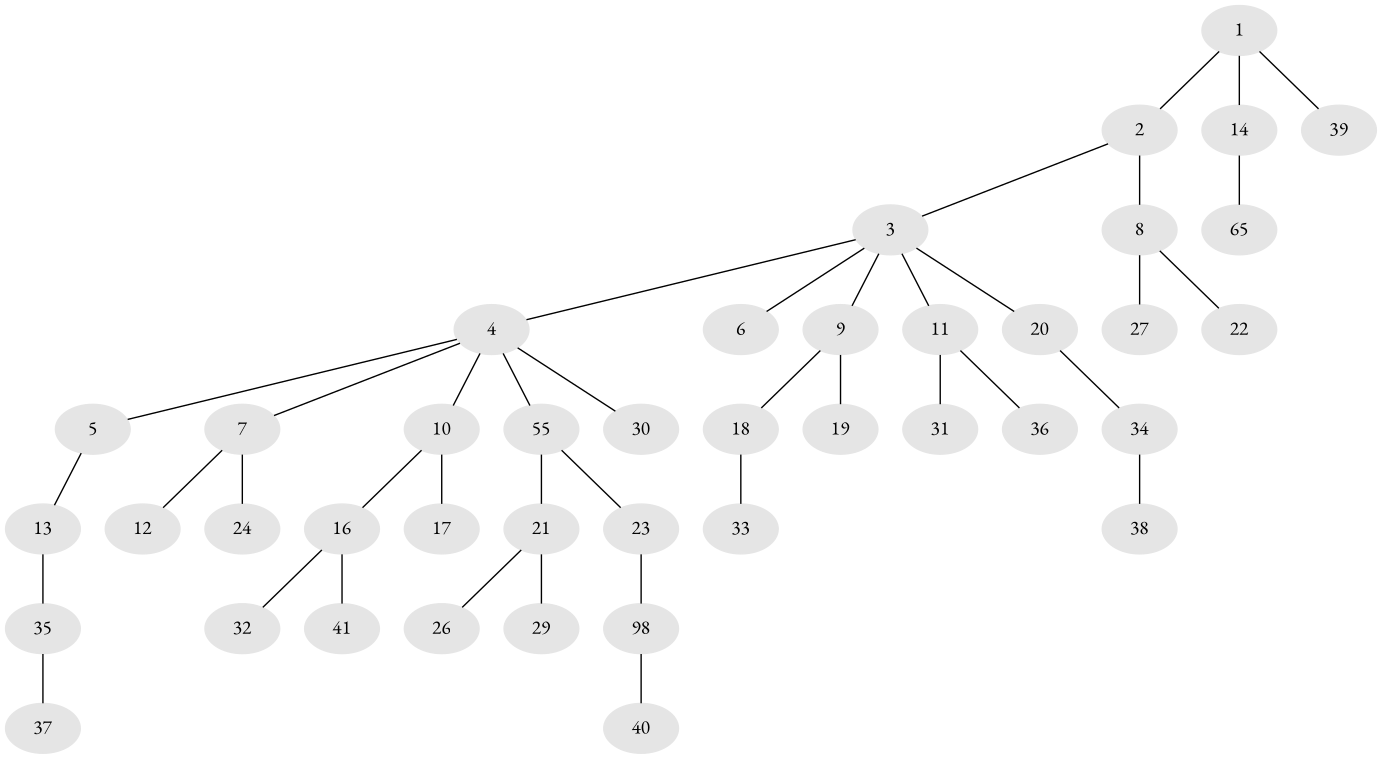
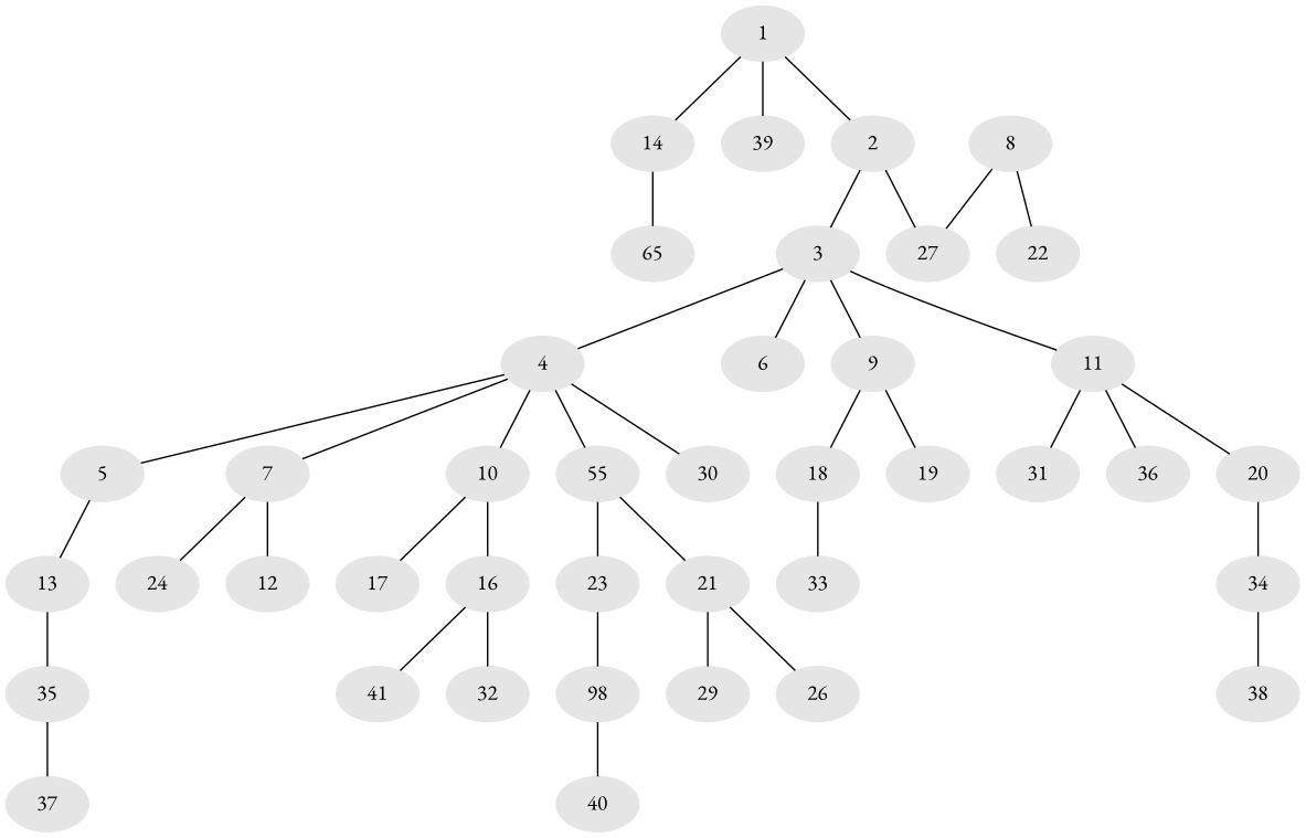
  graph {
    fontname="EB Garamond"
    node [color=gray90 fontname="EB Garamond" style=filled]
    edge [fontname="EB Garamond" weight=1.0]
    1
    2
    14
    39
    3
    8
    n7 [label=65]
    4
    6
    9
    11
    20
    27
    22
    5
    7
    10
    n18 [label=55]
    30
    18
    19
    31
    36
    34
    13
    12
    24
    16
    17
    21
    23
    35
    33
    32
    41
    37
    26
    29
    n39 [label=98]
    38
    40
    1 -- 2
    1 -- 14
    1 -- 39
    2 -- 3
-   2 -- 8
+   2 -- 27
    14 -- n7
    3 -- 4
    3 -- 6
    3 -- 9
    3 -- 11
-   3 -- 20
+   11 -- 20
    8 -- 27
    8 -- 22
    4 -- 5
    4 -- 7
    4 -- 10
    4 -- n18
    4 -- 30
    9 -- 18
    9 -- 19
    11 -- 31
    11 -- 36
    20 -- 34
    5 -- 13
    7 -- 12
    7 -- 24
    10 -- 16
    10 -- 17
    n18 -- 21
    n18 -- 23
    18 -- 33
    34 -- 38
    13 -- 35
    16 -- 32
    16 -- 41
    21 -- 26
    21 -- 29
    23 -- n39
    35 -- 37
    n39 -- 40
  }
